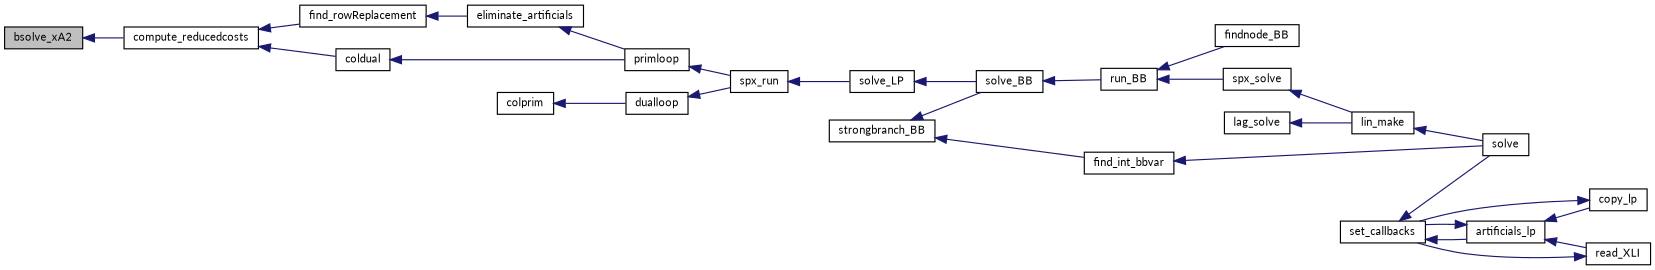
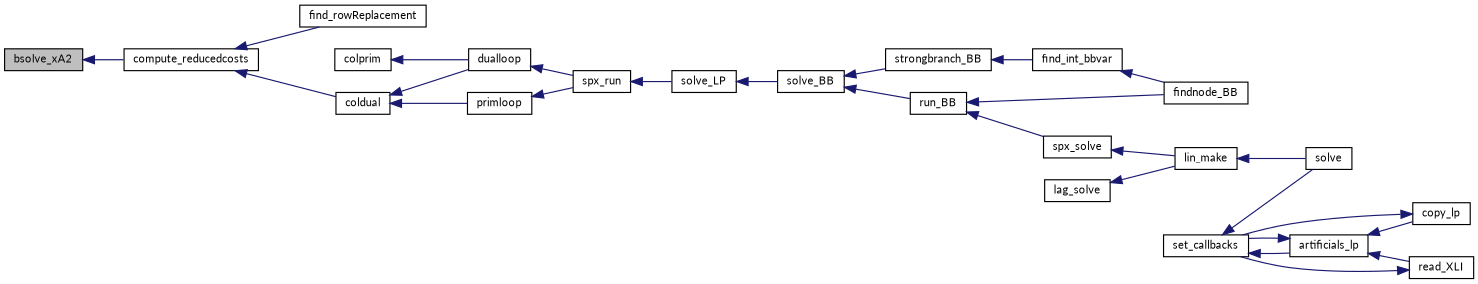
  digraph {
    fontname=Lato
    rankdir=LR
    node [color=black fillcolor=white fontname=Lato fontsize=10 shape=record style=filled]
    edge [color=midnightblue dir=back fontname=Lato fontsize=10 labelfontname=Helvetica labelfontsize=10 style=solid]
    n1 [fillcolor=grey75 fontcolor=black height=0.2 label=bsolve_xA2 width=0.4]
    n2 [height=0.2 label=compute_reducedcosts width=0.4]
    n3 [height=0.2 label=find_rowReplacement width=0.4]
    n4 [height=0.2 label=coldual width=0.4]
-   n5 [height=0.2 label=eliminate_artificials width=0.4]
    n6 [height=0.2 label=colprim width=0.4]
    n7 [height=0.2 label=dualloop width=0.4]
    n8 [height=0.2 label=primloop width=0.4]
    n9 [height=0.2 label=spx_run width=0.4]
    n10 [height=0.2 label=solve_LP width=0.4]
    n11 [height=0.2 label=solve_BB width=0.4]
    n12 [height=0.2 label=strongbranch_BB width=0.4]
    n13 [height=0.2 label=run_BB width=0.4]
    n14 [height=0.2 label=find_int_bbvar width=0.4]
    n15 [height=0.2 label=findnode_BB width=0.4]
    n16 [height=0.2 label=spx_solve width=0.4]
    n17 [height=0.2 label=lin_make width=0.4]
    n18 [height=0.2 label=lag_solve width=0.4]
    n19 [height=0.2 label=solve width=0.4]
    n20 [height=0.2 label=set_callbacks width=0.4]
    n21 [height=0.2 label=artificials_lp width=0.4]
    n22 [height=0.2 label=copy_lp width=0.4]
    n23 [height=0.2 label=read_XLI width=0.4]
    n1 -> n2
    n2 -> n3
    n2 -> n4
-   n3 -> n5
+   n4 -> n7
    n4 -> n8
-   n5 -> n8
    n6 -> n7
    n7 -> n9
    n8 -> n9
    n9 -> n10
    n10 -> n11
-   n12 -> n11
+   n11 -> n12
    n11 -> n13
    n12 -> n14
    n13 -> n15
    n13 -> n16
-   n14 -> n19
+   n14 -> n15
    n16 -> n17
    n17 -> n19
    n18 -> n17
    n20 -> n19
    n20 -> n21
    n21 -> n20
    n21 -> n22
    n21 -> n23
    n22 -> n20
    n23 -> n20
  }
